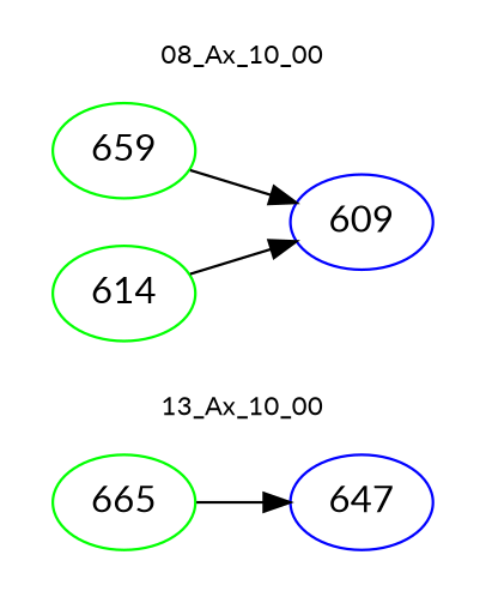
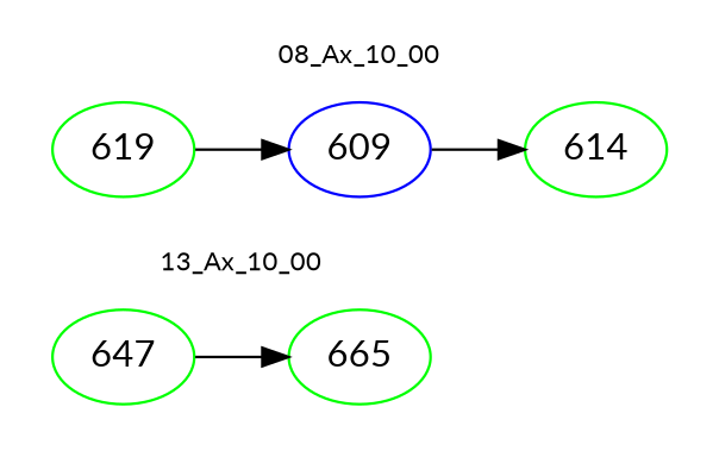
  digraph {
    fontname=Lato
    rankdir=LR
    node [color=green fontname=Lato]
    edge [color=black fontname=Lato]
-   n1 [color=blue label=647]
+   n1 [label=647]
    n2 [label=665]
    n3 [color=blue label=609]
-   n4 [label=659]
+   n4 [label=619]
    n5 [label=614]
    subgraph cluster_1 {
      color=white
      fontsize=10
      label="13_Ax_10_00"
      n1
      n2
    }
    subgraph cluster_2 {
      color=white
      fontsize=10
      label="08_Ax_10_00"
      n3
      n4
      n5
    }
-   n2 -> n1
-   n5 -> n3
+   n1 -> n2
+   n3 -> n5
    n4 -> n3
  }
